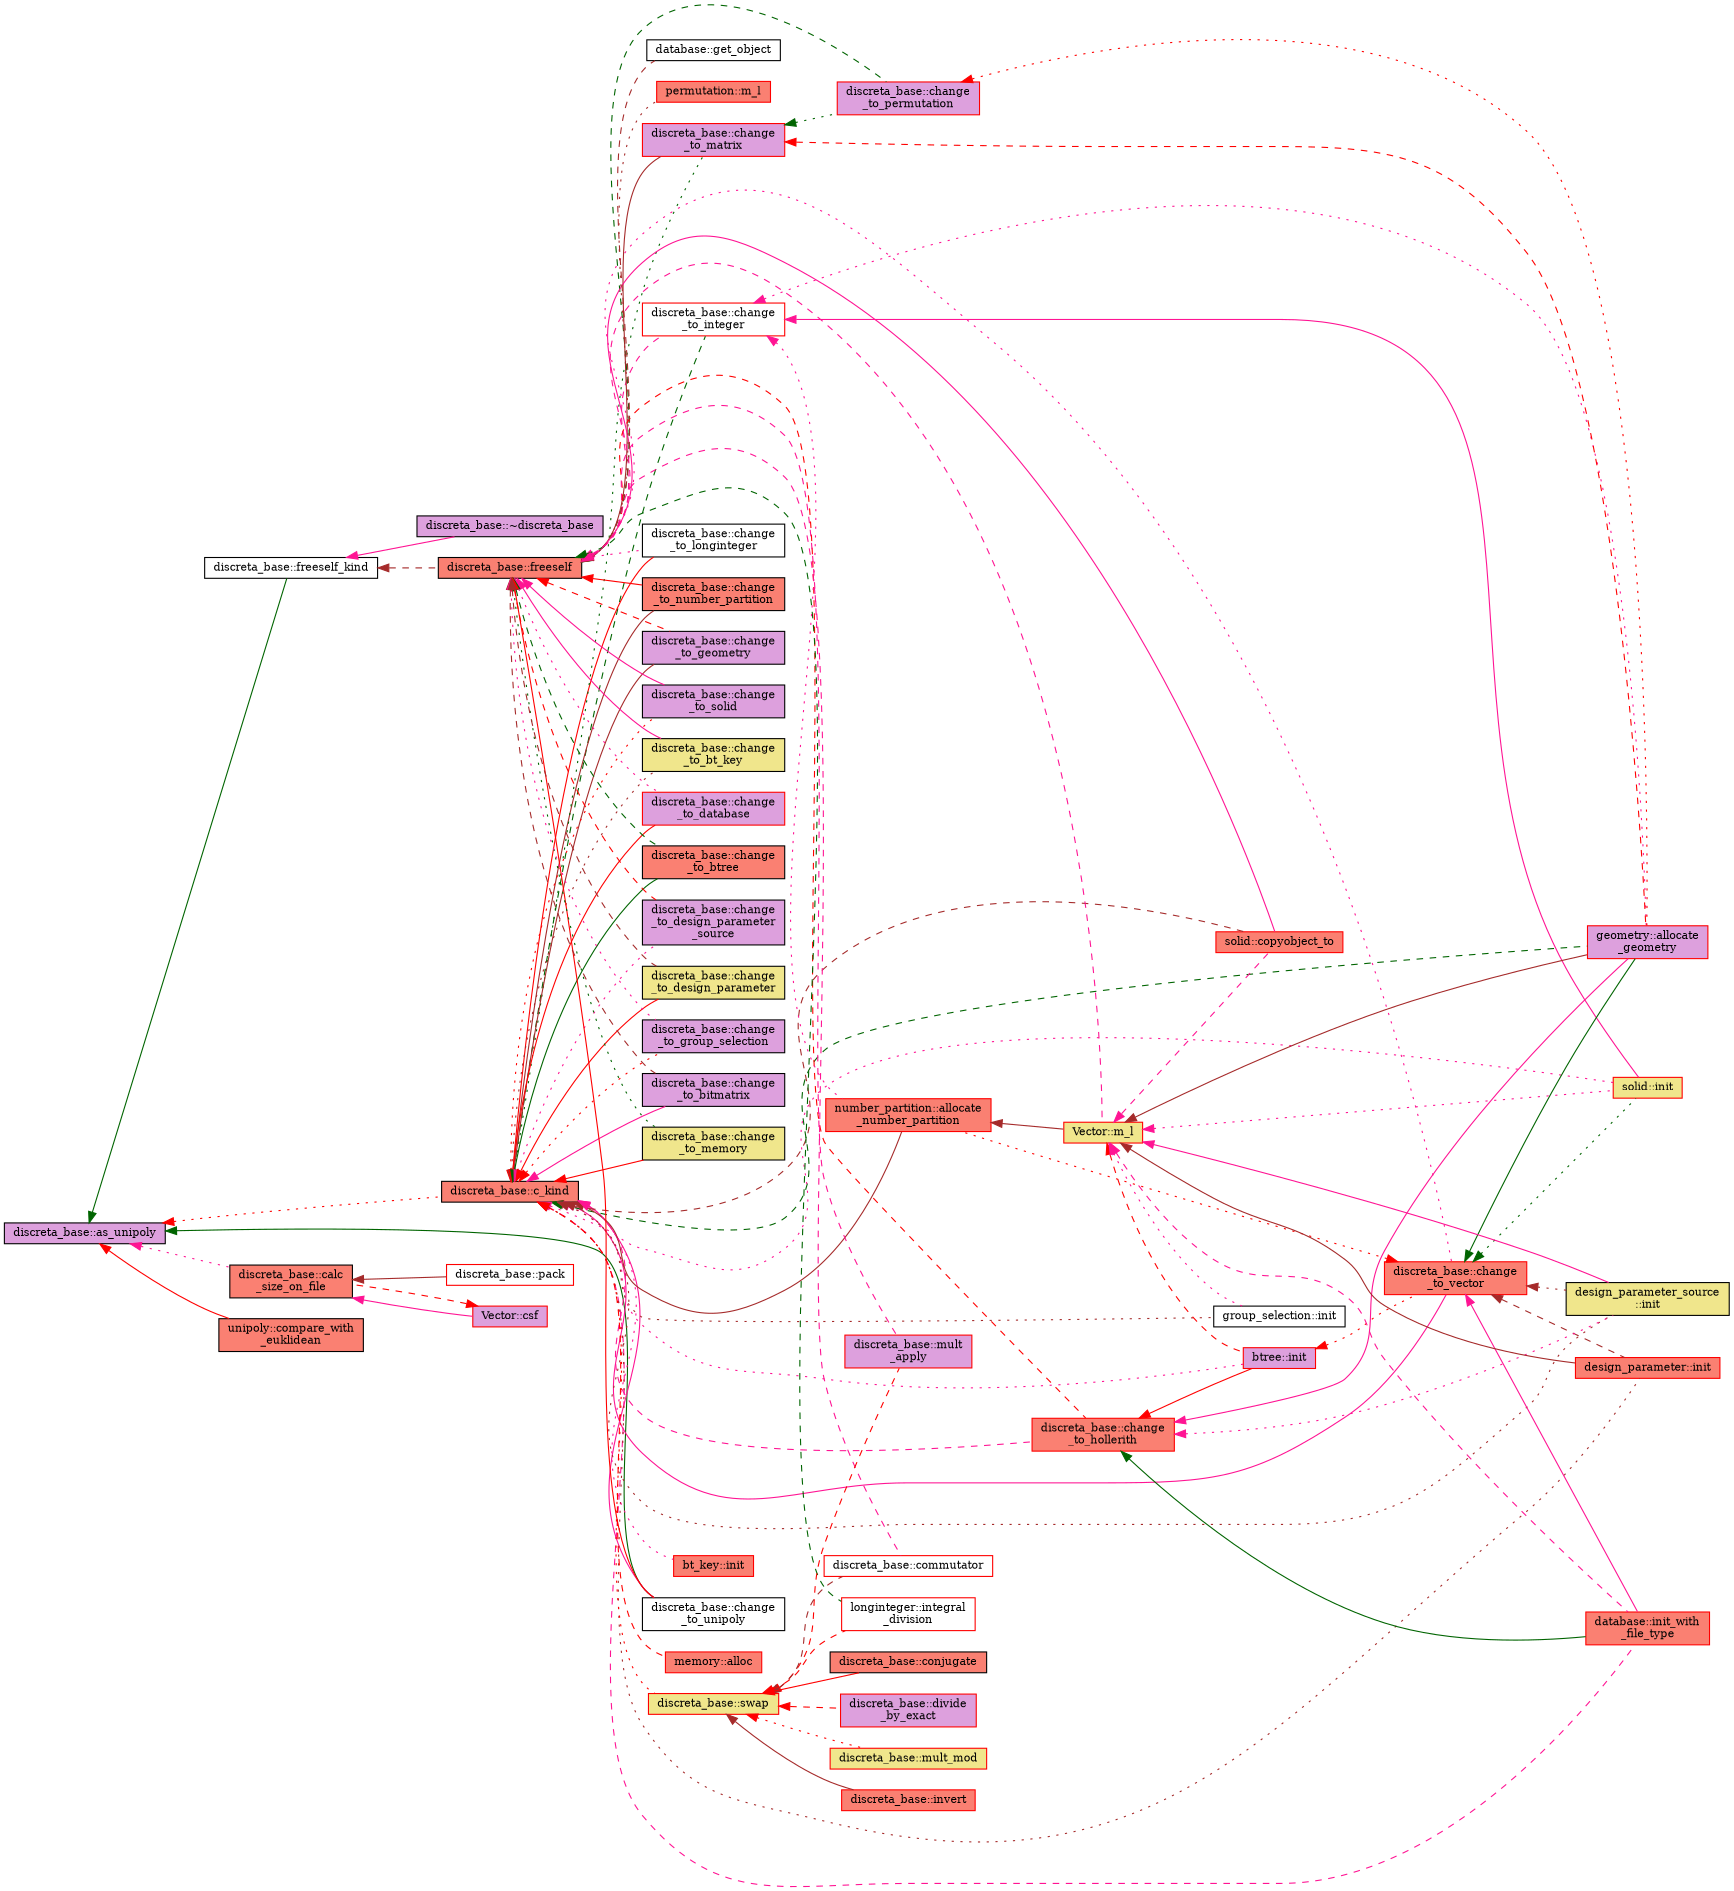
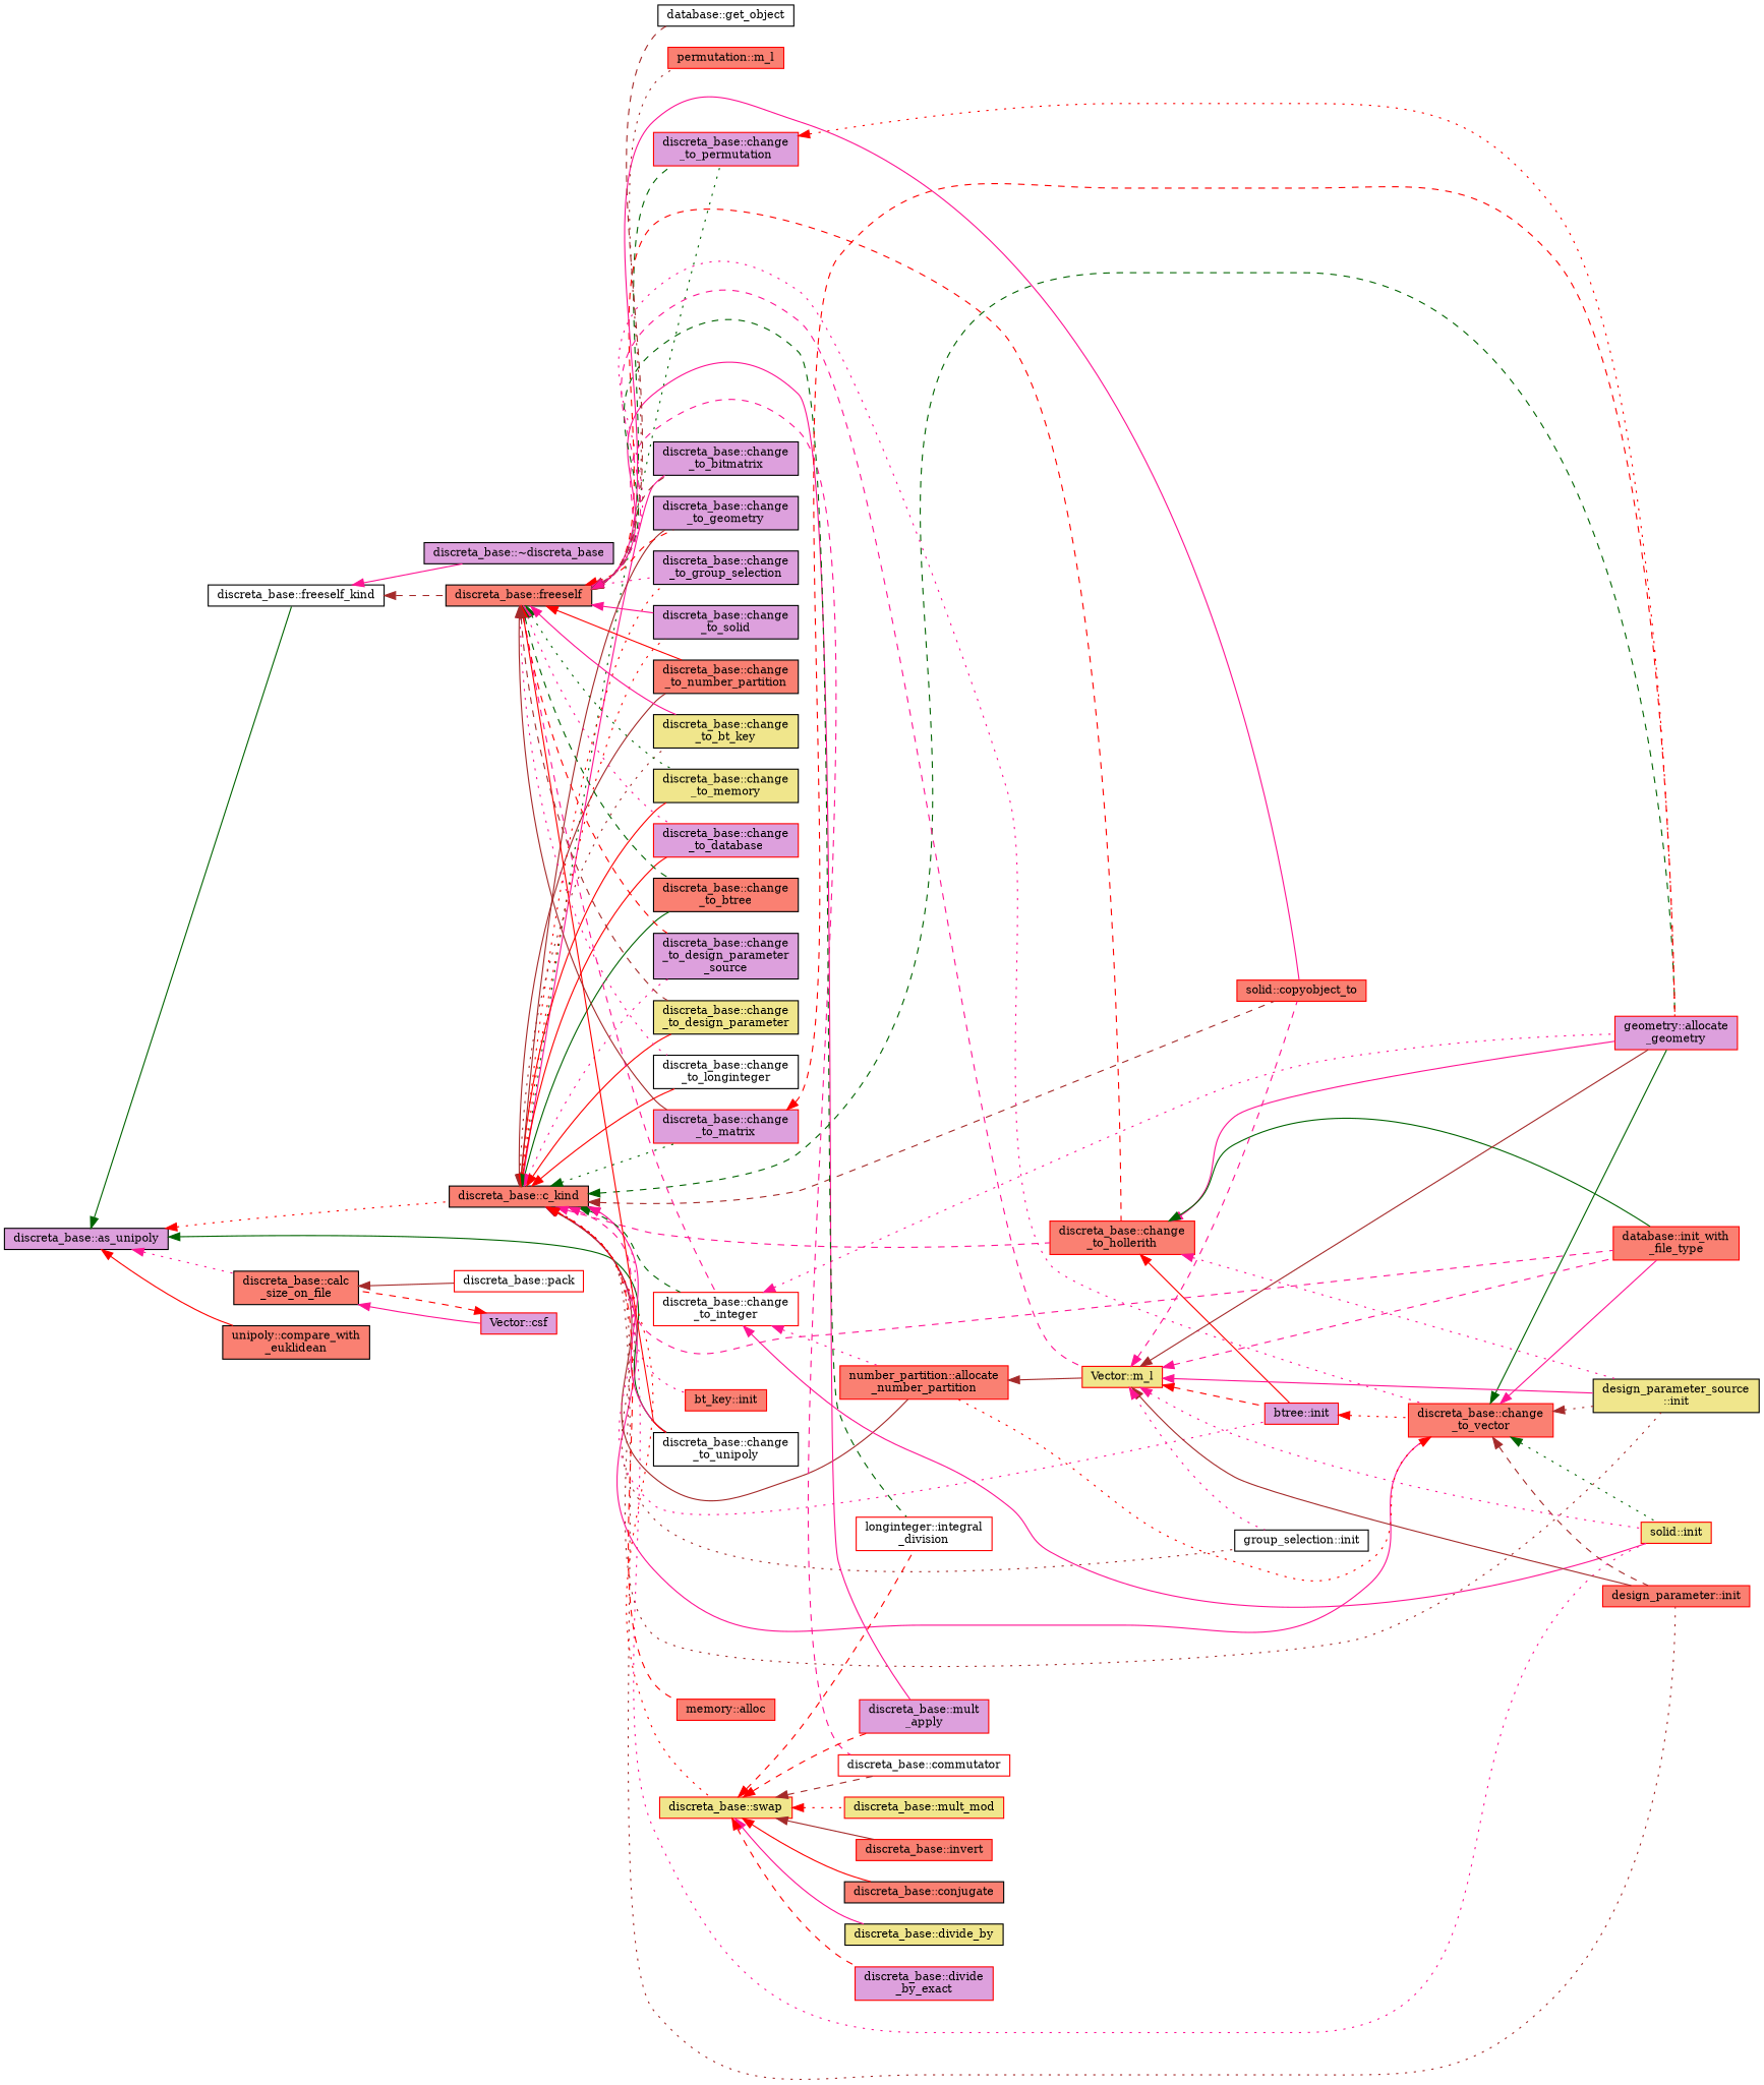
  digraph {
    fontname="DejaVu Serif"
    rankdir=LR
    node [color=red fillcolor=salmon fontname="DejaVu Serif" fontsize=10 shape=record style=filled]
    edge [color=deeppink dir=back fontname="DejaVu Serif" fontsize=10 labelfontname=Helvetica labelfontsize=10 style=solid]
    n1 [color=black fillcolor=plum fontcolor=black height=0.2 label="discreta_base::as_unipoly" width=0.4]
    n2 [color=black fillcolor=white height=0.2 label="discreta_base::freeself_kind" width=0.4]
    n3 [color=black fillcolor=white height=0.2 label="discreta_base::change\l_to_unipoly" width=0.4]
    n4 [color=black height=0.2 label="discreta_base::c_kind" width=0.4]
    n5 [color=black height=0.2 label="discreta_base::calc\l_size_on_file" width=0.4]
    n6 [color=black height=0.2 label="unipoly::compare_with\l_euklidean" width=0.4]
    n7 [color=black fillcolor=plum height=0.2 label="discreta_base::~discreta_base" width=0.4]
    n8 [color=black height=0.2 label="discreta_base::freeself" width=0.4]
    n9 [fillcolor=white height=0.2 label="discreta_base::change\l_to_integer" width=0.4]
    n10 [color=black fillcolor=white height=0.2 label="discreta_base::change\l_to_longinteger" width=0.4]
    n11 [height=0.2 label="discreta_base::change\l_to_vector" width=0.4]
    n12 [fillcolor=plum height=0.2 label="discreta_base::change\l_to_permutation" width=0.4]
    n13 [color=black height=0.2 label="discreta_base::change\l_to_number_partition" width=0.4]
    n14 [fillcolor=plum height=0.2 label="discreta_base::change\l_to_matrix" width=0.4]
    n15 [color=black fillcolor=plum height=0.2 label="discreta_base::change\l_to_bitmatrix" width=0.4]
    n16 [color=black fillcolor=khaki height=0.2 label="discreta_base::change\l_to_memory" width=0.4]
    n17 [color=black fillcolor=plum height=0.2 label="discreta_base::change\l_to_geometry" width=0.4]
    n18 [height=0.2 label="discreta_base::change\l_to_hollerith" width=0.4]
    n19 [color=black fillcolor=plum height=0.2 label="discreta_base::change\l_to_group_selection" width=0.4]
    n20 [color=black fillcolor=plum height=0.2 label="discreta_base::change\l_to_solid" width=0.4]
    n21 [color=black fillcolor=khaki height=0.2 label="discreta_base::change\l_to_bt_key" width=0.4]
    n22 [fillcolor=plum height=0.2 label="discreta_base::change\l_to_database" width=0.4]
    n23 [color=black height=0.2 label="discreta_base::change\l_to_btree" width=0.4]
    n24 [color=black fillcolor=plum height=0.2 label="discreta_base::change\l_to_design_parameter\l_source" width=0.4]
    n25 [color=black fillcolor=khaki height=0.2 label="discreta_base::change\l_to_design_parameter" width=0.4]
    n26 [height=0.2 label="solid::copyobject_to" width=0.4]
    n27 [fillcolor=plum height=0.2 label="geometry::allocate\l_geometry" width=0.4]
    n28 [height=0.2 label="number_partition::allocate\l_number_partition" width=0.4]
    n29 [fillcolor=khaki height=0.2 label="solid::init" width=0.4]
    n30 [fillcolor=plum height=0.2 label="btree::init" width=0.4]
    n31 [height=0.2 label="database::init_with\l_file_type" width=0.4]
    n32 [height=0.2 label="design_parameter::init" width=0.4]
    n33 [color=black fillcolor=khaki height=0.2 label="design_parameter_source\l::init" width=0.4]
    n34 [color=black fillcolor=white height=0.2 label="group_selection::init" width=0.4]
    n35 [fillcolor=khaki height=0.2 label="discreta_base::swap" width=0.4]
    n36 [height=0.2 label="bt_key::init" width=0.4]
    n37 [height=0.2 label="memory::alloc" width=0.4]
    n38 [fillcolor=white height=0.2 label="discreta_base::pack" width=0.4]
    n39 [fillcolor=plum height=0.2 label="Vector::csf" width=0.4]
    n40 [fillcolor=plum height=0.2 label="discreta_base::mult\l_apply" width=0.4]
    n41 [fillcolor=white height=0.2 label="discreta_base::commutator" width=0.4]
    n42 [color=black fillcolor=white height=0.2 label="database::get_object" width=0.4]
    n43 [fillcolor=white height=0.2 label="longinteger::integral\l_division" width=0.4]
    n44 [height=0.2 label="permutation::m_l" width=0.4]
    n45 [fillcolor=khaki height=0.2 label="Vector::m_l" width=0.4]
    n46 [fillcolor=khaki height=0.2 label="discreta_base::mult_mod" width=0.4]
    n47 [height=0.2 label="discreta_base::invert" width=0.4]
    n48 [color=black height=0.2 label="discreta_base::conjugate" width=0.4]
+   n49 [color=black fillcolor=khaki height=0.2 label="discreta_base::divide_by" width=0.4]
    n50 [fillcolor=plum height=0.2 label="discreta_base::divide\l_by_exact" width=0.4]
    n1 -> n2 [color=darkgreen]
    n1 -> n3 [color=darkgreen]
    n1 -> n4 [color=red style=dotted]
    n1 -> n5 [style=dotted]
    n1 -> n6 [color=red]
    n2 -> n7
    n2 -> n8 [color=brown style=dashed]
    n4 -> n3
    n4 -> n9 [color=darkgreen style=dashed]
    n4 -> n10 [color=red]
    n4 -> n11
-   n14 -> n12 [color=darkgreen style=dotted]
+   n4 -> n12 [color=darkgreen style=dotted]
    n4 -> n13 [color=brown]
    n4 -> n14 [color=darkgreen style=dotted]
    n4 -> n15
    n4 -> n16 [color=red]
    n4 -> n17 [color=brown]
    n4 -> n18 [style=dashed]
    n4 -> n19 [color=red style=dotted]
    n4 -> n20 [color=red style=dotted]
    n4 -> n21 [color=brown style=dotted]
    n4 -> n22 [color=red]
    n4 -> n23 [color=darkgreen]
    n4 -> n24 [style=dotted]
    n4 -> n25 [color=red]
    n4 -> n26 [color=brown style=dashed]
    n4 -> n27 [color=darkgreen style=dashed]
    n4 -> n28 [color=brown]
    n4 -> n29 [style=dotted]
    n4 -> n30 [style=dotted]
    n4 -> n31 [style=dashed]
    n4 -> n32 [color=brown style=dotted]
    n4 -> n33 [color=brown style=dotted]
    n4 -> n34 [color=brown style=dotted]
    n4 -> n35 [color=red style=dotted]
    n4 -> n36 [style=dotted]
    n4 -> n37 [color=red style=dashed]
    n5 -> n38 [color=brown]
    n5 -> n39
    n8 -> n3 [color=red]
    n8 -> n9 [style=dashed]
    n8 -> n10 [style=dotted]
    n8 -> n11 [style=dotted]
    n8 -> n12 [color=darkgreen style=dashed]
    n8 -> n13 [color=red]
    n8 -> n14 [color=brown]
    n8 -> n15 [color=brown style=dashed]
    n8 -> n16 [color=darkgreen style=dotted]
    n8 -> n17 [color=red style=dashed]
    n8 -> n18 [color=red style=dashed]
    n8 -> n19 [style=dotted]
    n8 -> n20
    n8 -> n21
    n8 -> n22 [style=dotted]
    n8 -> n23 [color=darkgreen style=dashed]
    n8 -> n24 [color=red style=dashed]
    n8 -> n25 [color=brown style=dashed]
    n8 -> n26
-   n8 -> n40 [style=dashed]
+   n8 -> n40
    n8 -> n41 [style=dashed]
    n8 -> n42 [color=brown style=dashed]
    n8 -> n43 [color=darkgreen style=dashed]
    n8 -> n44 [color=brown style=dotted]
    n8 -> n45 [style=dashed]
    n9 -> n27 [style=dotted]
    n9 -> n28 [style=dotted]
    n9 -> n29
    n11 -> n27 [color=darkgreen]
    n11 -> n28 [color=red style=dotted]
    n11 -> n29 [color=darkgreen style=dotted]
    n11 -> n31
    n11 -> n32 [color=brown style=dashed]
    n11 -> n33 [color=brown style=dotted]
    n12 -> n27 [color=red style=dotted]
    n14 -> n27 [color=red style=dashed]
    n18 -> n27
    n18 -> n30 [color=red]
    n18 -> n31 [color=darkgreen]
    n18 -> n33 [style=dotted]
    n28 -> n45 [color=brown]
    n30 -> n11 [color=red style=dotted]
    n35 -> n40 [color=red style=dashed]
    n35 -> n41 [color=brown style=dashed]
    n35 -> n43 [color=red style=dashed]
    n35 -> n46 [color=red style=dotted]
    n35 -> n47 [color=brown]
    n35 -> n48 [color=red]
+   n35 -> n49
    n35 -> n50 [color=red style=dashed]
    n39 -> n5 [color=red style=dashed]
    n45 -> n26 [style=dashed]
    n45 -> n27 [color=brown]
    n45 -> n29 [style=dotted]
    n45 -> n30 [color=red style=dashed]
    n45 -> n31 [style=dashed]
    n45 -> n32 [color=brown]
    n45 -> n33
    n45 -> n34 [style=dotted]
  }
